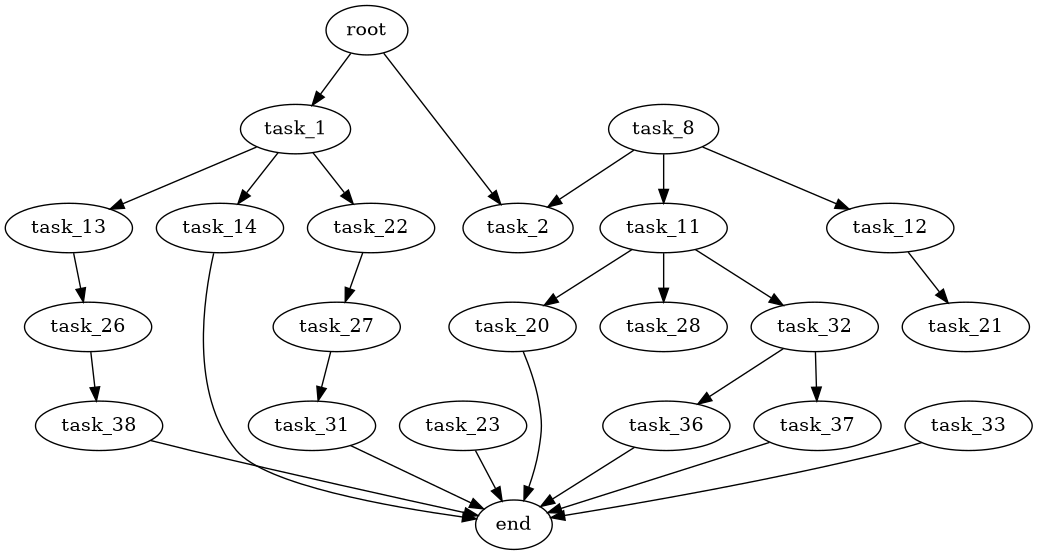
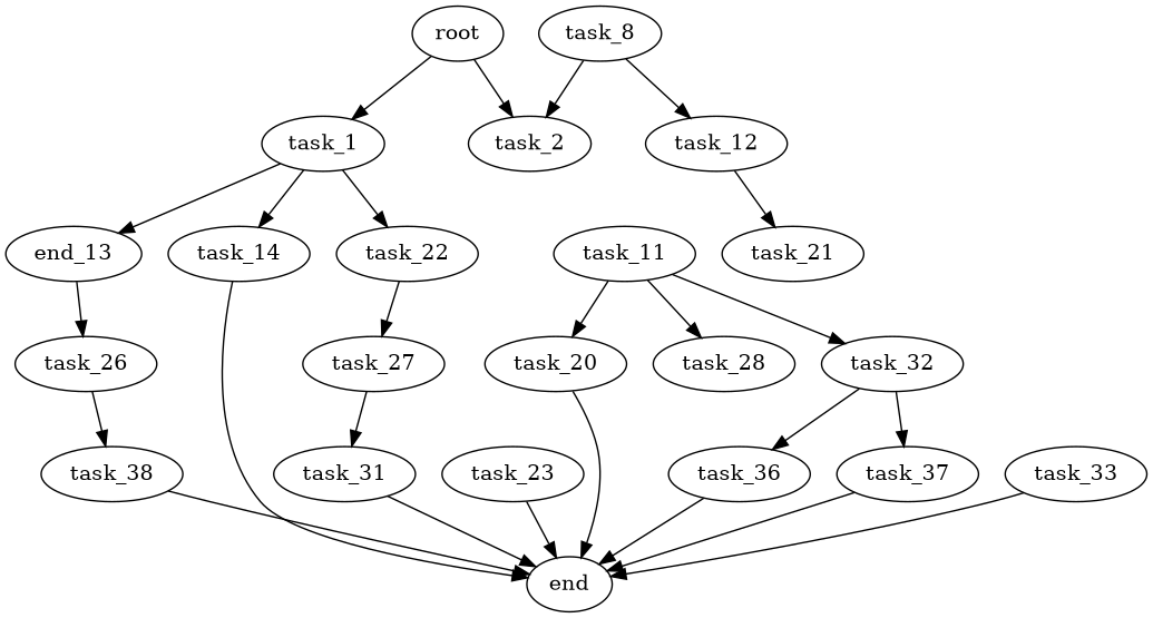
  digraph {
    root
    task_1
    task_2
-   task_13
+   task_13 [label=end_13]
    task_14
    task_22
    task_26
    end
    task_27
    task_23
    task_8
    task_11
    task_12
    task_20
    task_28
    task_32
    task_21
    task_36
    task_37
    task_38
    task_33
    task_31
    root -> task_1
    root -> task_2
    task_1 -> task_13
    task_1 -> task_14
    task_1 -> task_22
    task_13 -> task_26
    task_14 -> end
    task_22 -> task_27
    task_26 -> task_38
    task_27 -> task_31
    task_23 -> end
    task_8 -> task_2
-   task_8 -> task_11
    task_8 -> task_12
    task_11 -> task_20
    task_11 -> task_28
    task_11 -> task_32
    task_12 -> task_21
    task_20 -> end
    task_32 -> task_36
    task_32 -> task_37
    task_36 -> end
    task_37 -> end
    task_38 -> end
    task_33 -> end
    task_31 -> end
  }
